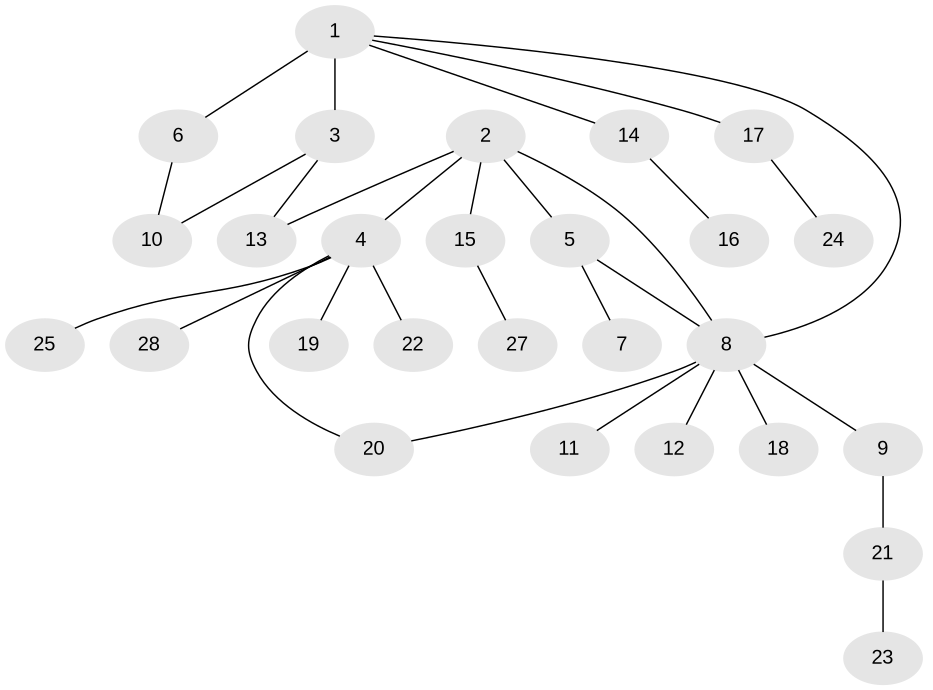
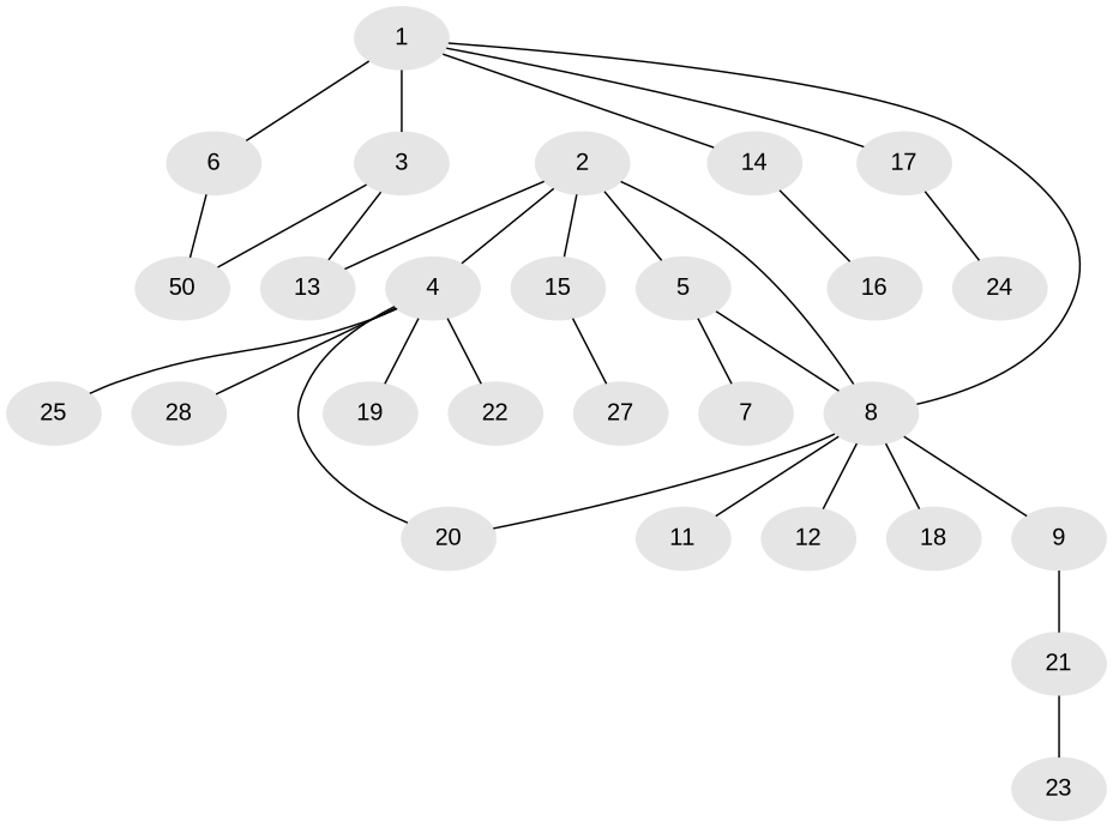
  graph {
    fontname="Liberation Sans"
    node [color=gray90 fontname="Liberation Sans" style=filled]
    edge [fontname="Liberation Sans" weight=1.0]
    1
    3
    6
    8
    14
    17
    2
    4
    5
    13
    15
-   10
+   10 [label=50]
    20
    9
    11
    12
    18
    16
    24
    19
    22
    25
    28
    7
    27
    21
    23
    1 -- 3 [weight=8.0]
    1 -- 6
    1 -- 8
    1 -- 14
    1 -- 17
    3 -- 13
    3 -- 10
    6 -- 10
    8 -- 20
    8 -- 9
    8 -- 11
    8 -- 12
    8 -- 18
    14 -- 16
    17 -- 24
    2 -- 8
    2 -- 4
    2 -- 5 [weight=3.0]
    2 -- 13
    2 -- 15 [weight=2.0]
    4 -- 20
    4 -- 19
    4 -- 22
    4 -- 25
    4 -- 28
    5 -- 8
    5 -- 7
    15 -- 27
    9 -- 21
    21 -- 23
  }
